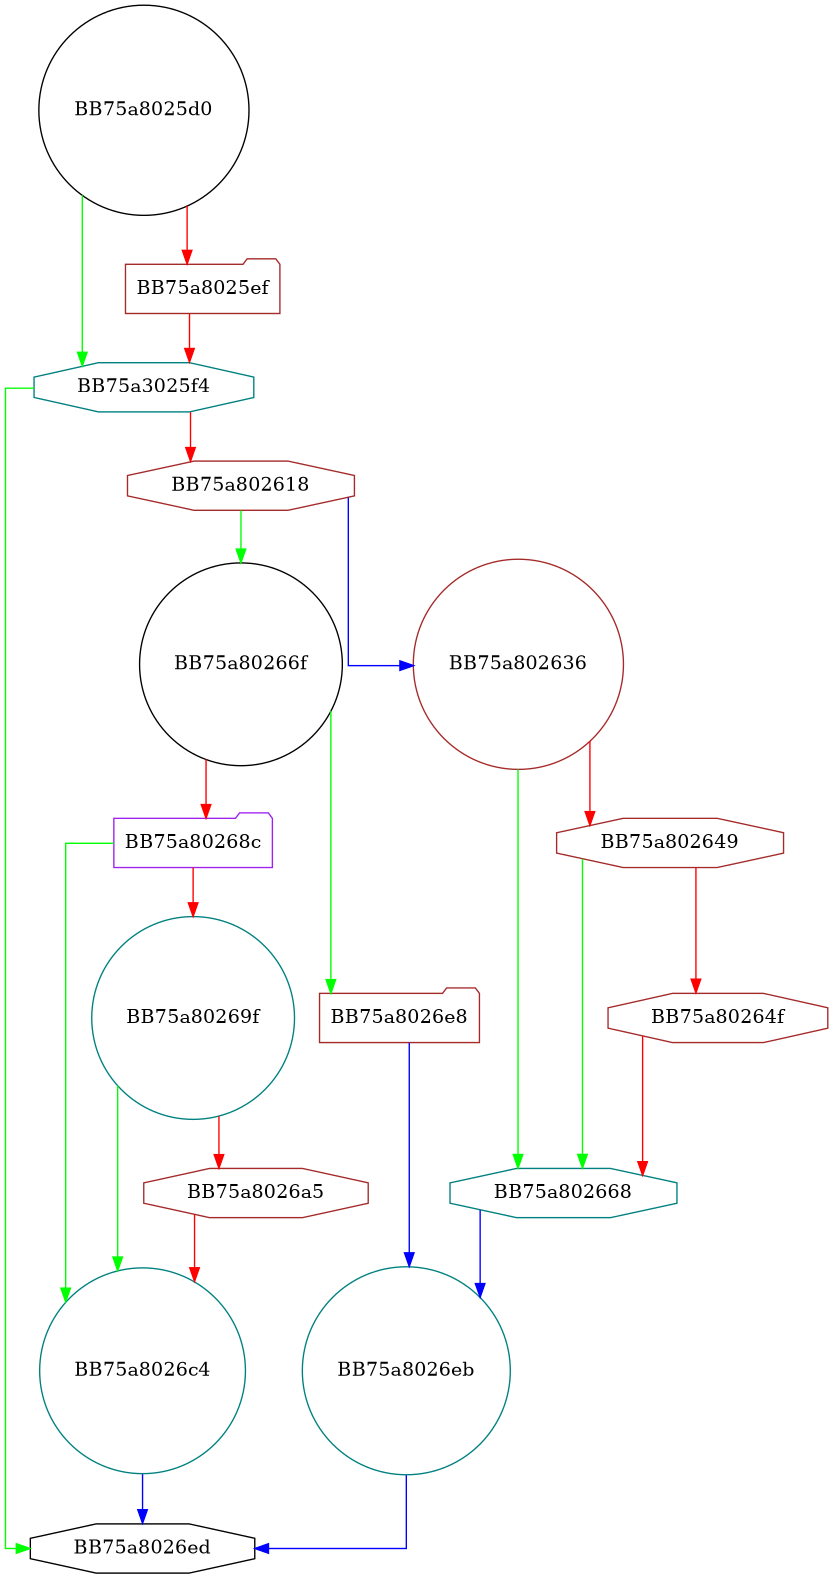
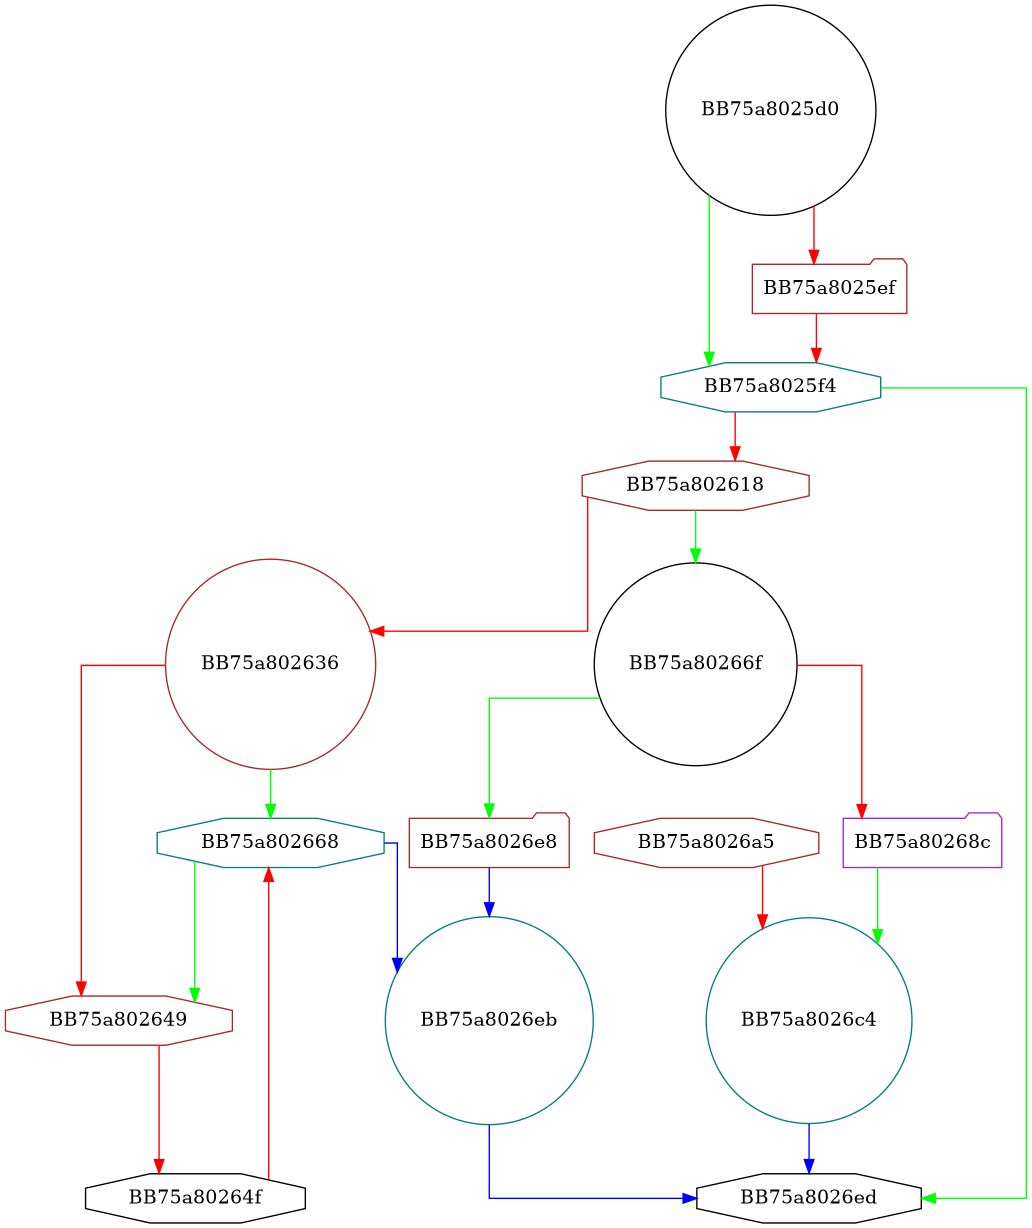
  digraph {
    splines=ortho
    node [color=brown shape=octagon]
    edge [color=red]
    BB75a8025d0 [color=black shape=circle]
-   BB75a8025f4 [color=teal label=BB75a3025f4]
+   BB75a8025f4 [color=teal]
    BB75a8025ef [shape=folder]
    BB75a8026ed [color=black]
    BB75a802618
    BB75a80266f [color=black shape=circle]
    BB75a802636 [shape=circle]
    BB75a8026e8 [shape=folder]
    BB75a80268c [color=purple shape=folder]
    BB75a802668 [color=teal]
    BB75a802649
    BB75a8026eb [color=teal shape=circle]
    BB75a8026c4 [color=teal shape=circle]
-   BB75a80269f [color=teal shape=circle]
-   BB75a80264f
+   BB75a80264f [color=black]
    BB75a8026a5
    BB75a8025d0 -> BB75a8025f4 [color=green]
    BB75a8025d0 -> BB75a8025ef
    BB75a8025f4 -> BB75a8026ed [color=green]
    BB75a8025f4 -> BB75a802618
    BB75a8025ef -> BB75a8025f4
    BB75a802618 -> BB75a80266f [color=green]
-   BB75a802618 -> BB75a802636 [color=blue]
+   BB75a802618 -> BB75a802636
    BB75a80266f -> BB75a8026e8 [color=green]
    BB75a80266f -> BB75a80268c
    BB75a802636 -> BB75a802668 [color=green]
    BB75a802636 -> BB75a802649
    BB75a8026e8 -> BB75a8026eb [color=blue]
    BB75a80268c -> BB75a8026c4 [color=green]
-   BB75a80268c -> BB75a80269f
    BB75a802668 -> BB75a8026eb [color=blue]
-   BB75a802649 -> BB75a802668 [color=green]
+   BB75a802668 -> BB75a802649 [color=green]
    BB75a802649 -> BB75a80264f
    BB75a8026eb -> BB75a8026ed [color=blue]
    BB75a8026c4 -> BB75a8026ed [color=blue]
-   BB75a80269f -> BB75a8026c4 [color=green]
-   BB75a80269f -> BB75a8026a5
    BB75a80264f -> BB75a802668
    BB75a8026a5 -> BB75a8026c4
  }
